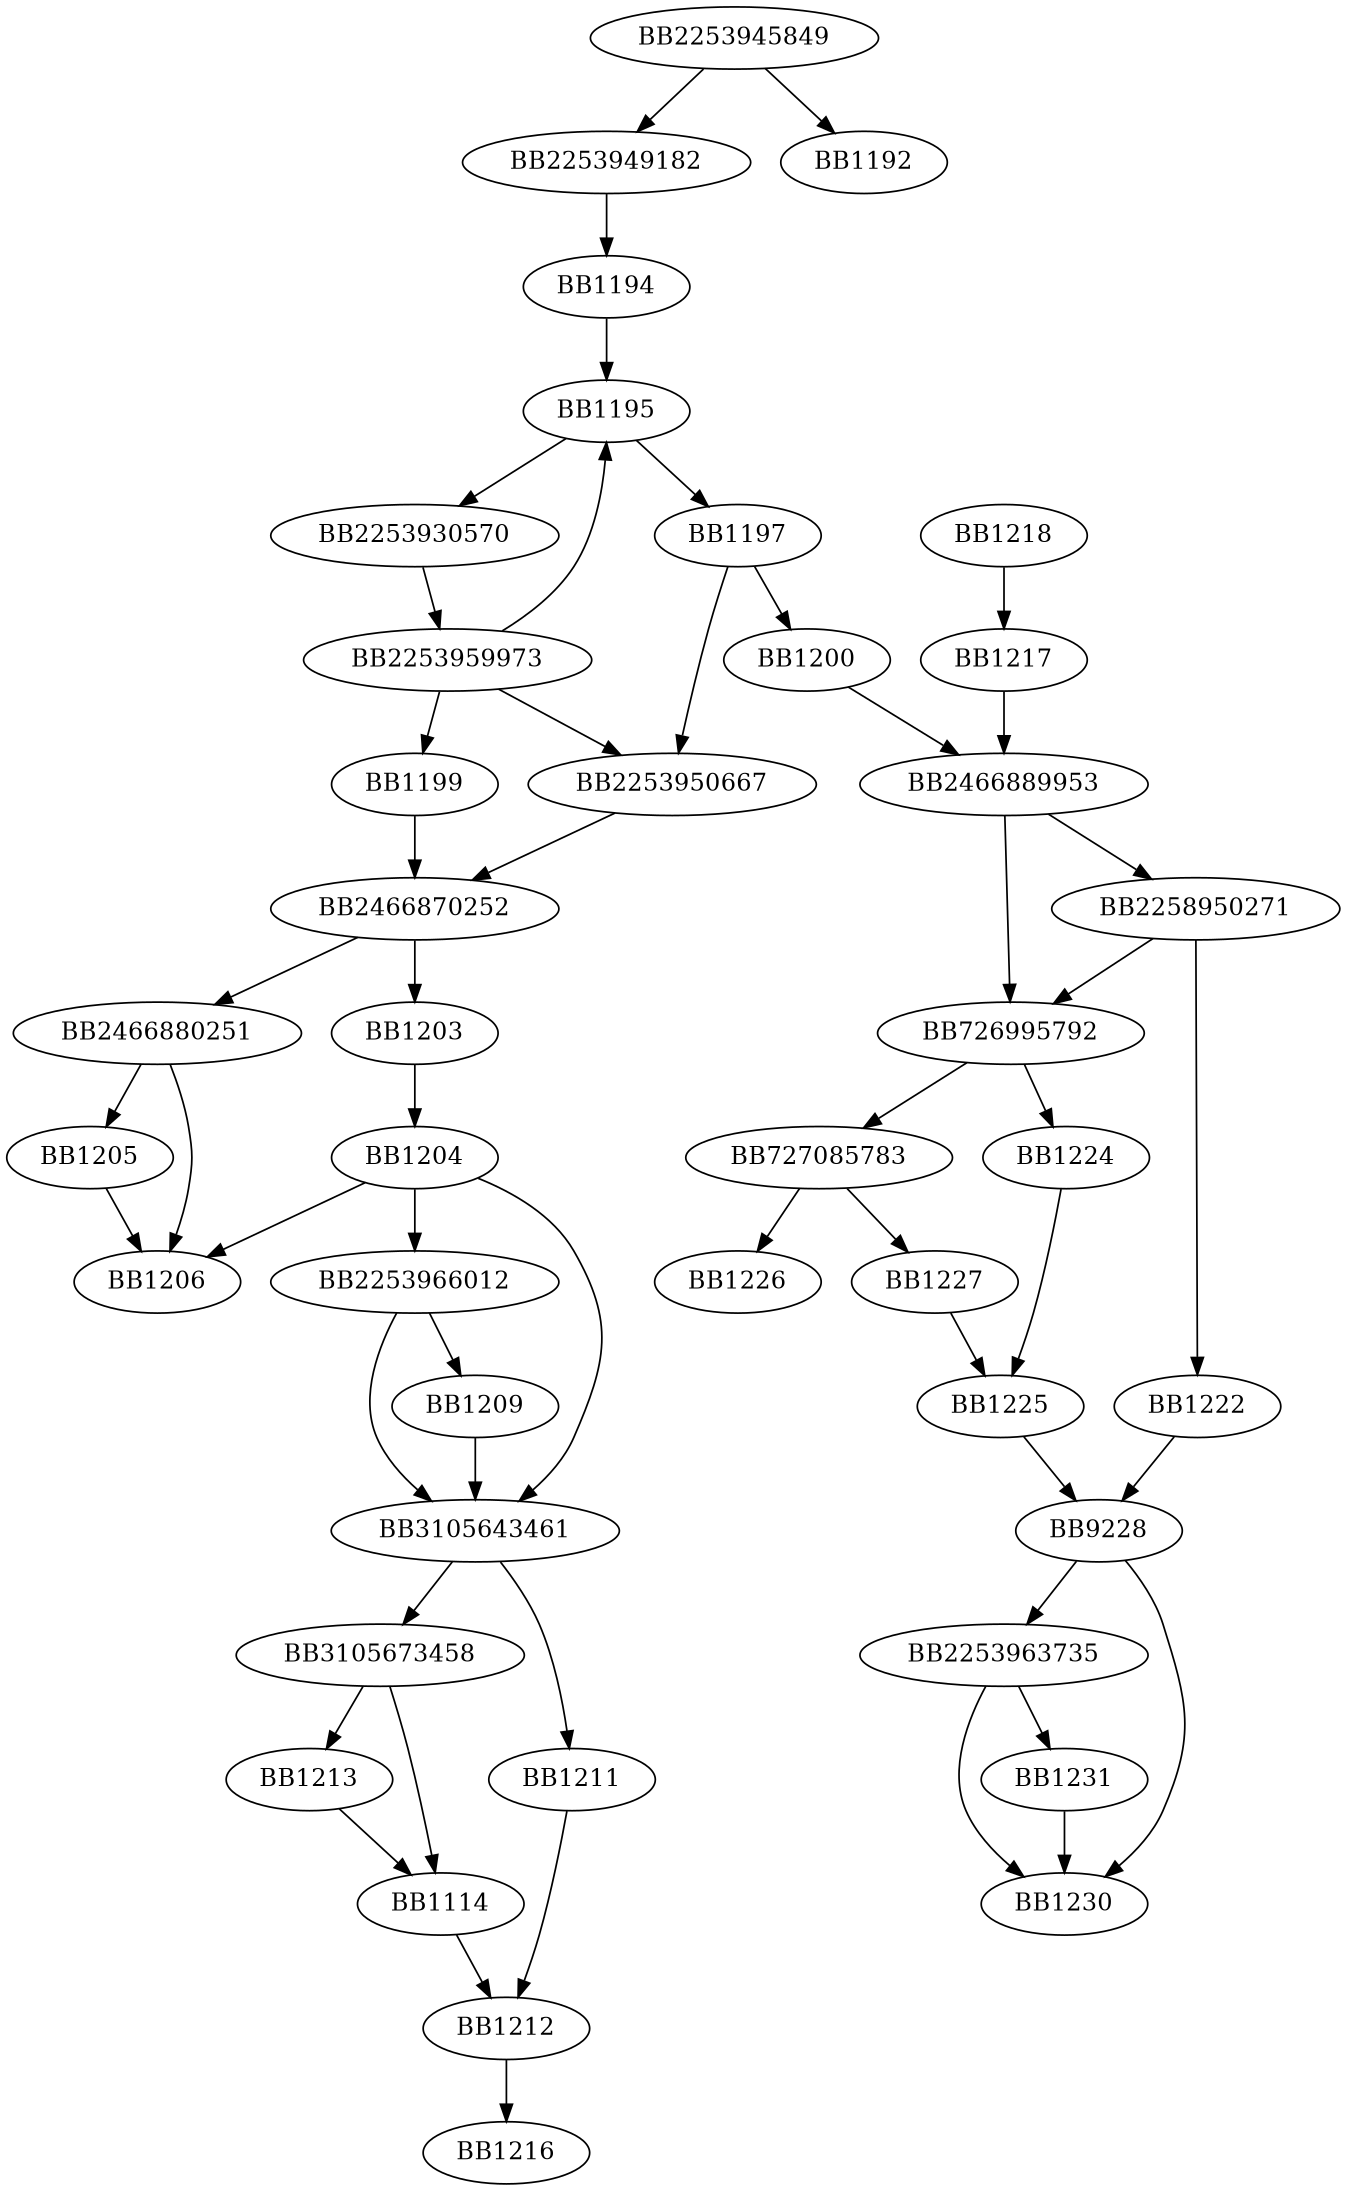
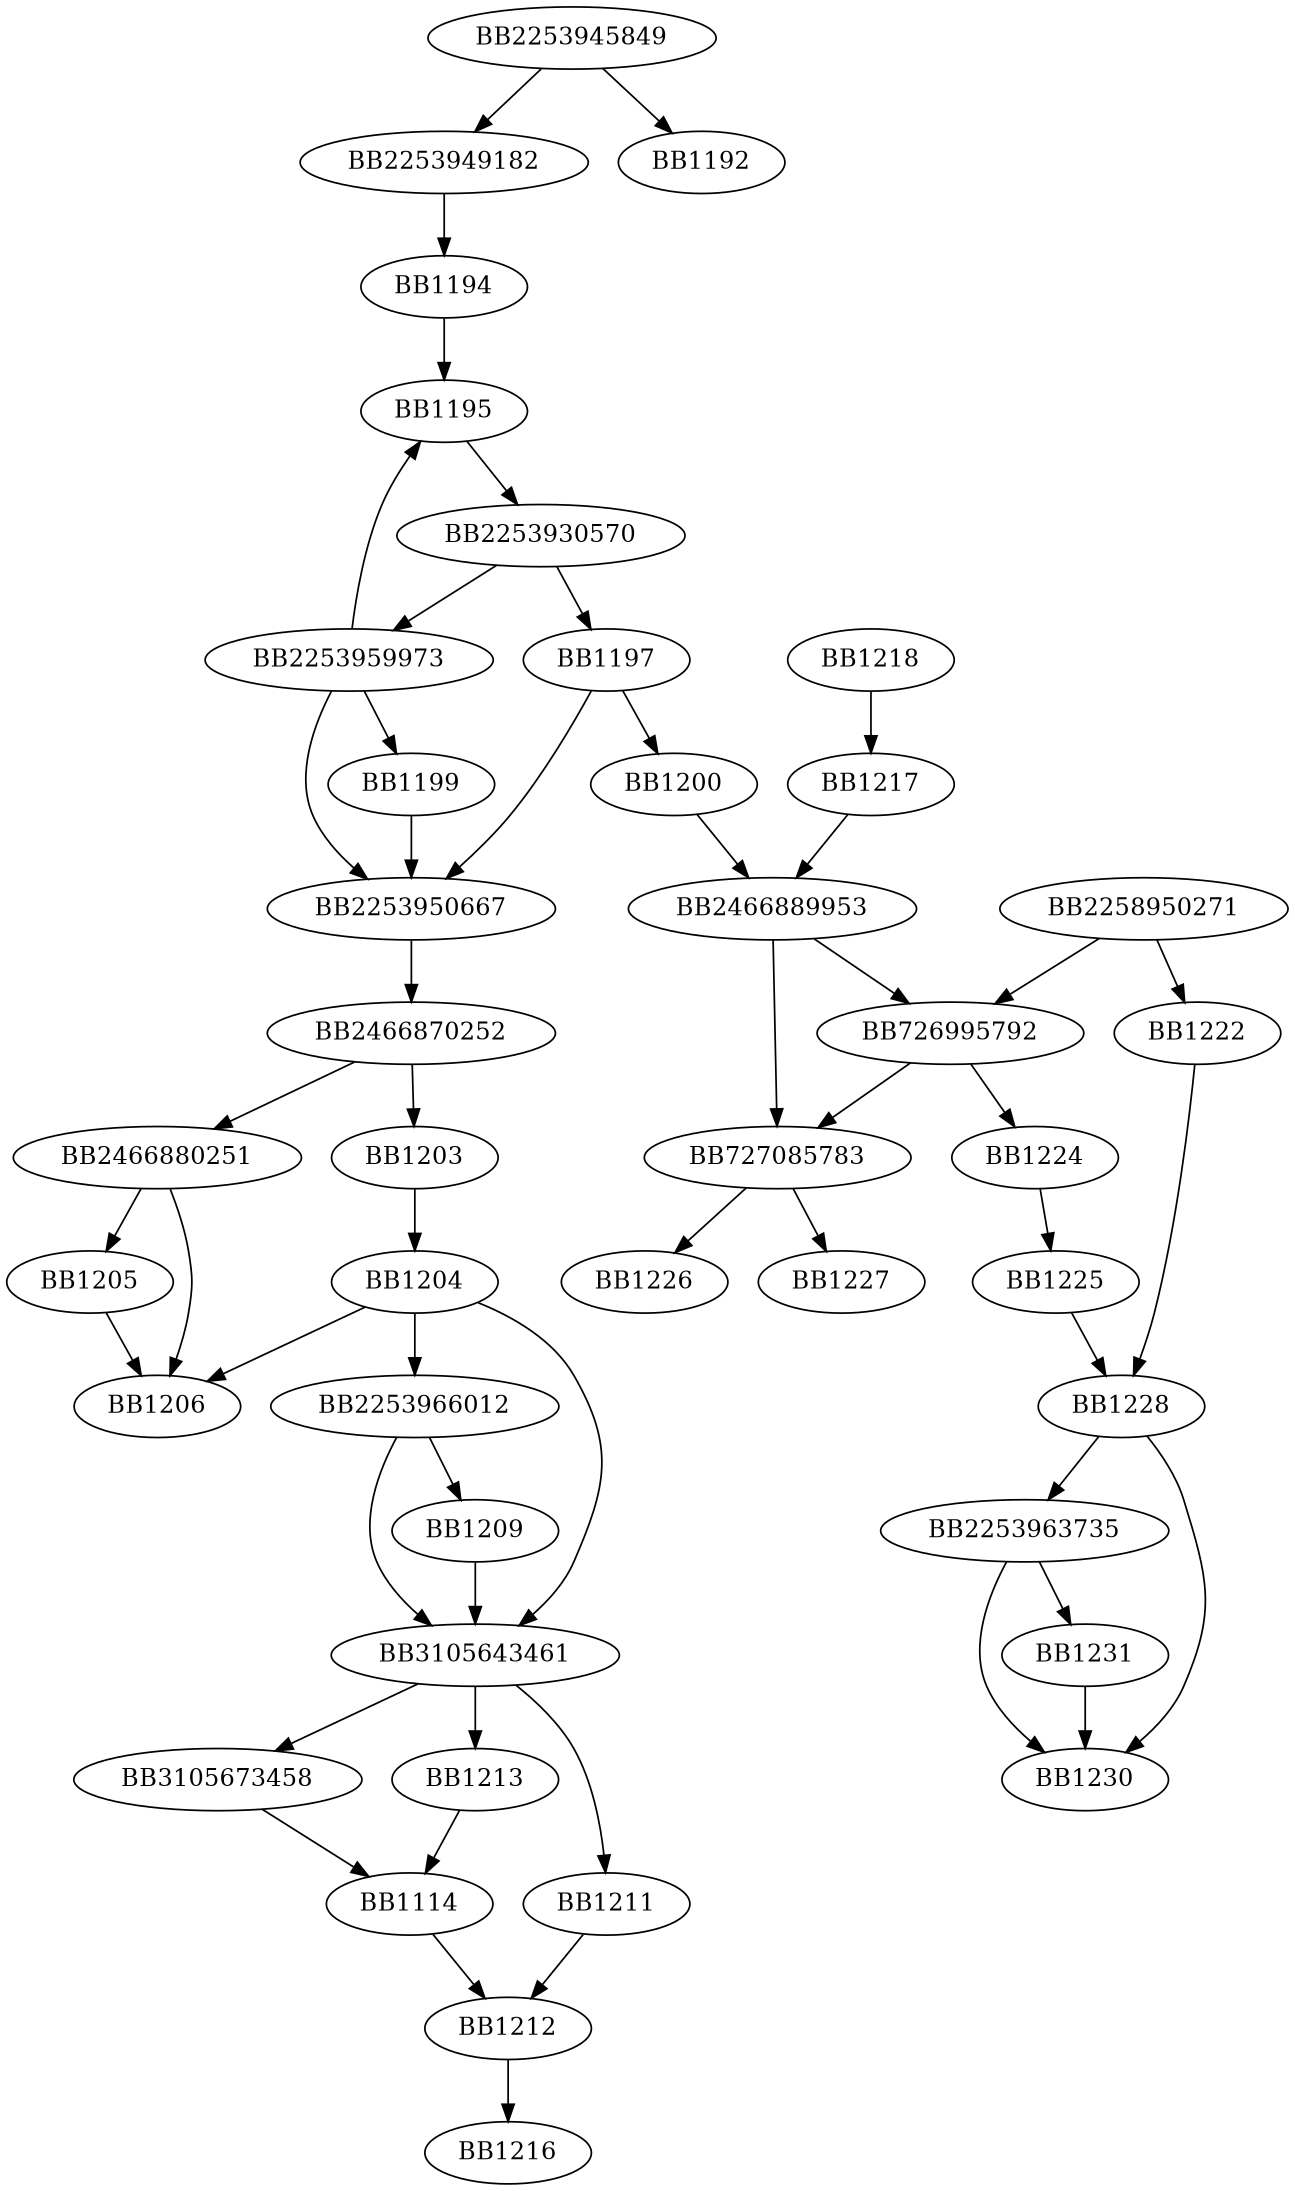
  digraph {
    BB2253945849
    BB2253949182
    BB1192
    BB1194
    BB1195
    BB2253930570
    BB2253959973
    BB1197
    BB2253950667
    BB1199
    BB1200
    BB2466870252
    BB2466889953
    BB2466880251
    BB1203
    n16 [label=BB2258950271]
    BB726995792
    BB1205
    BB1206
    BB1204
    BB2253966012
    BB3105643461
    BB1209
    BB3105673458
    BB1211
    BB1213
    n27 [label=BB1114]
    BB1212
    BB1216
    BB1217
    BB1218
    BB1222
    BB727085783
    BB1224
-   BB1228 [label=BB9228]
+   BB1228
    BB1226
    BB1227
    BB1225
    BB2253963735
    BB1230
    BB1231
    BB2253945849 -> BB2253949182
    BB2253945849 -> BB1192
    BB2253949182 -> BB1194
    BB1194 -> BB1195
    BB1195 -> BB2253930570
    BB2253930570 -> BB2253959973
-   BB1195 -> BB1197
+   BB2253930570 -> BB1197
    BB2253959973 -> BB1195
    BB2253959973 -> BB2253950667
    BB2253959973 -> BB1199
    BB1197 -> BB2253950667
    BB1197 -> BB1200
    BB2253950667 -> BB2466870252
-   BB1199 -> BB2466870252
+   BB1199 -> BB2253950667
    BB1200 -> BB2466889953
    BB2466870252 -> BB2466880251
    BB2466870252 -> BB1203
-   BB2466889953 -> n16
+   BB2466889953 -> BB727085783
    BB2466889953 -> BB726995792
    BB2466880251 -> BB1205
    BB2466880251 -> BB1206
    BB1203 -> BB1204
    n16 -> BB726995792
    n16 -> BB1222
    BB726995792 -> BB727085783
    BB726995792 -> BB1224
    BB1205 -> BB1206
    BB1204 -> BB1206
    BB1204 -> BB2253966012
    BB1204 -> BB3105643461
    BB2253966012 -> BB3105643461
    BB2253966012 -> BB1209
    BB3105643461 -> BB3105673458
    BB3105643461 -> BB1211
    BB1209 -> BB3105643461
-   BB3105673458 -> BB1213
+   BB3105643461 -> BB1213
    BB3105673458 -> n27
    BB1211 -> BB1212
    BB1213 -> n27
    n27 -> BB1212
    BB1212 -> BB1216
    BB1217 -> BB2466889953
    BB1218 -> BB1217
    BB1222 -> BB1228
    BB727085783 -> BB1226
    BB727085783 -> BB1227
    BB1224 -> BB1225
    BB1228 -> BB2253963735
    BB1228 -> BB1230
-   BB1227 -> BB1225
    BB1225 -> BB1228
    BB2253963735 -> BB1230
    BB2253963735 -> BB1231
    BB1231 -> BB1230
  }
